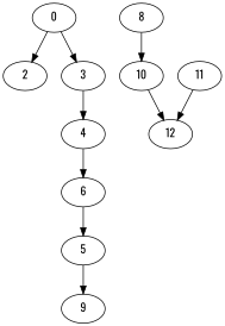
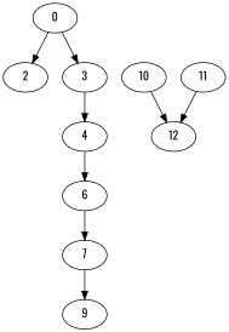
  digraph {
    fontname=Oswald
    node [alpha=0.09 fontname=Oswald]
    edge [fontname=Oswald]
    n1 [alpha=0.19 expect_size=1204172802278555648 label=0]
    2 [alpha=0.11 expect_size=2389833150365696000]
    3 [alpha=0.14 expect_size=3449117928690024448]
    4 [expect_size=83009622533570]
    6 [expect_size=619721179569061888]
-   7 [alpha=0.14 expect_size=2185391178352396 label=5]
-   8 [alpha=0.15 expect_size=40857339768505]
+   7 [alpha=0.14 expect_size=2185391178352396]
    10 [alpha=0.13 expect_size=22908178469196684]
    9 [alpha=0.02 expect_size=1819719159735524]
    12 [alpha=0.18 expect_size=132687389290543]
    11 [expect_size=4165028348949196]
    n1 -> 2
    n1 -> 3
    3 -> 4
    4 -> 6
    6 -> 7
    7 -> 9
-   8 -> 10
    10 -> 12
    11 -> 12
  }
